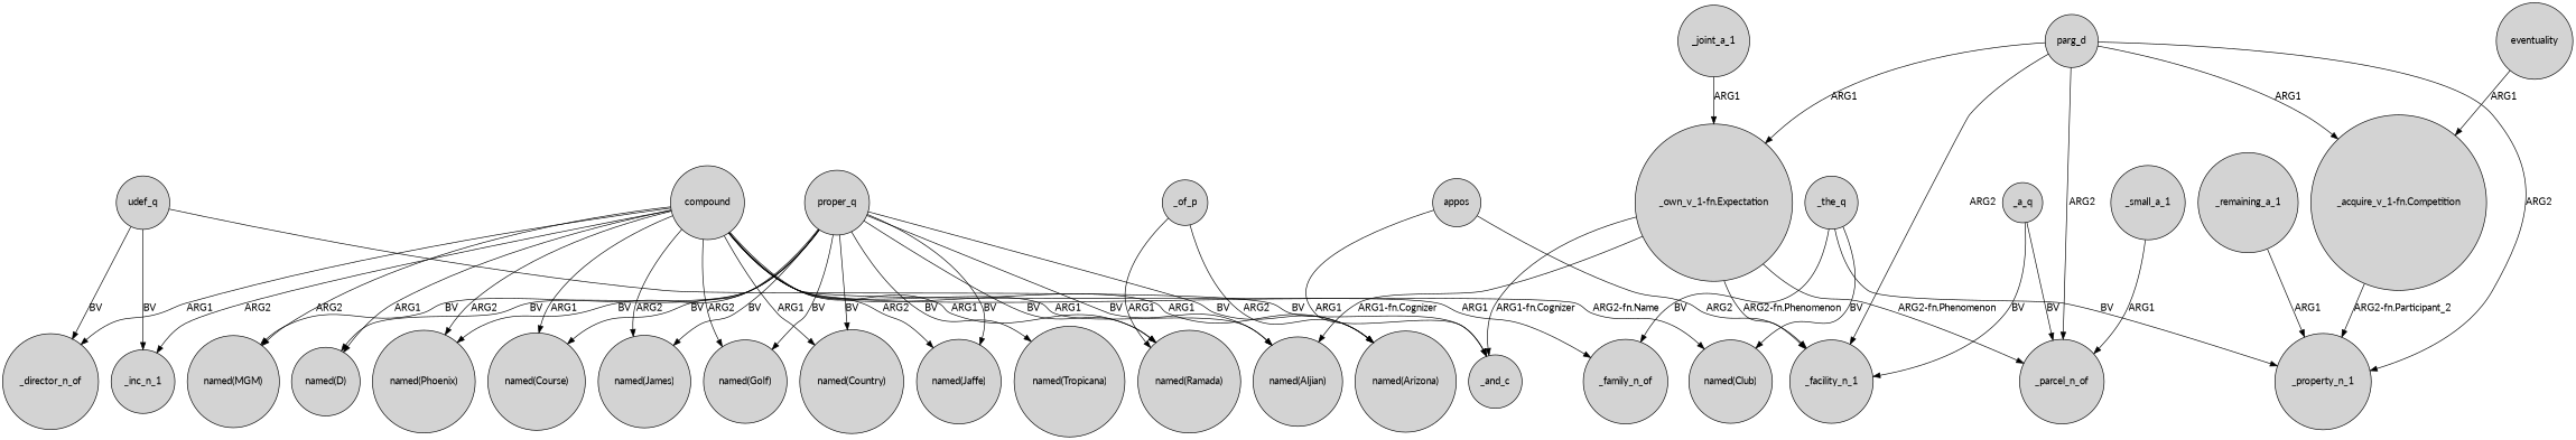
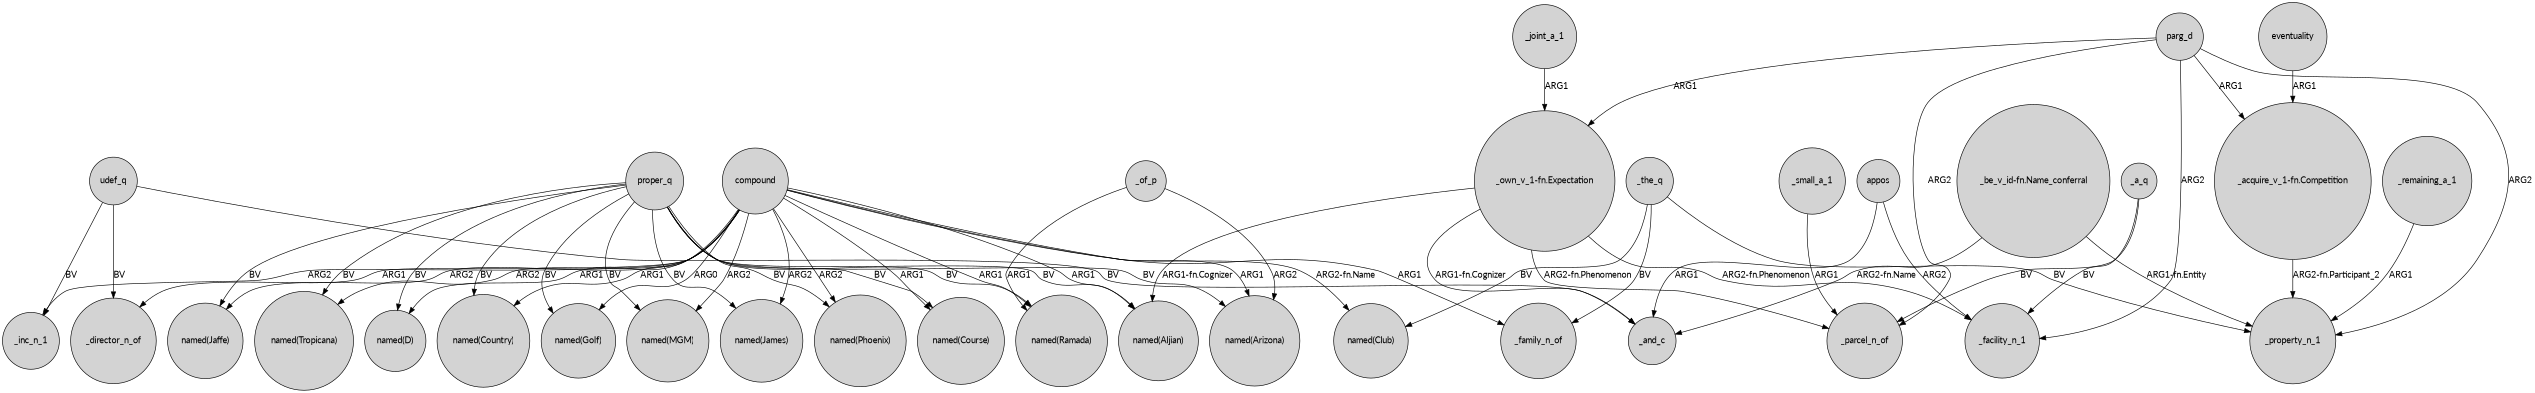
  digraph {
    fontname=Lato
    node [fontname=Lato shape=circle style=filled]
    edge [fontname=Lato]
    udef_q
    _director_n_of
    _and_c
    _inc_n_1
    _a_q
    _facility_n_1
    _parcel_n_of
    proper_q
    "named(Arizona)"
    "named(James)"
    "named(Jaffe)"
    "named(Course)"
    "named(Country)"
    "named(Aljian)"
    "named(Phoenix)"
    "named(MGM)"
    "named(D)"
    "named(Tropicana)"
    "named(Ramada)"
    "named(Golf)"
    "_own_v_1-fn.Expectation"
    _remaining_a_1
    _property_n_1
    compound
    _family_n_of
    "named(Club)"
    appos
    _the_q
    parg_d
    "_acquire_v_1-fn.Competition"
+   "_be_v_id-fn.Name_conferral"
    _of_p
    eventuality
    _joint_a_1
    _small_a_1
    udef_q -> _director_n_of [label=BV]
    udef_q -> _and_c [label=BV]
    udef_q -> _inc_n_1 [label=BV]
    _a_q -> _facility_n_1 [label=BV]
    _a_q -> _parcel_n_of [label=BV]
    proper_q -> "named(Arizona)" [label=BV]
    proper_q -> "named(James)" [label=BV]
    proper_q -> "named(Jaffe)" [label=BV]
    proper_q -> "named(Course)" [label=BV]
    proper_q -> "named(Country)" [label=BV]
    proper_q -> "named(Aljian)" [label=BV]
    proper_q -> "named(Phoenix)" [label=BV]
    proper_q -> "named(MGM)" [label=BV]
    proper_q -> "named(D)" [label=BV]
    proper_q -> "named(Tropicana)" [label=BV]
    proper_q -> "named(Ramada)" [label=BV]
    proper_q -> "named(Golf)" [label=BV]
    "_own_v_1-fn.Expectation" -> _and_c [label="ARG1-fn.Cognizer"]
    "_own_v_1-fn.Expectation" -> _facility_n_1 [label="ARG2-fn.Phenomenon"]
    "_own_v_1-fn.Expectation" -> _parcel_n_of [label="ARG2-fn.Phenomenon"]
    "_own_v_1-fn.Expectation" -> "named(Aljian)" [label="ARG1-fn.Cognizer"]
    _remaining_a_1 -> _property_n_1 [label=ARG1]
    compound -> _director_n_of [label=ARG1]
    compound -> _inc_n_1 [label=ARG2]
    compound -> "named(Arizona)" [label=ARG1]
    compound -> "named(James)" [label=ARG2]
    compound -> "named(Jaffe)" [label=ARG2]
    compound -> "named(Course)" [label=ARG1]
    compound -> "named(Country)" [label=ARG1]
    compound -> "named(Aljian)" [label=ARG1]
    compound -> "named(Phoenix)" [label=ARG2]
    compound -> "named(MGM)" [label=ARG2]
    compound -> "named(D)" [label=ARG1]
+   compound -> "named(Tropicana)" [label=ARG2]
    compound -> "named(Ramada)" [label=ARG1]
-   compound -> "named(Golf)" [label=ARG2]
+   compound -> "named(Golf)" [label=ARG0]
    compound -> _family_n_of [label=ARG1]
    compound -> "named(Club)" [label="ARG2-fn.Name"]
    appos -> _and_c [label=ARG1]
    appos -> _facility_n_1 [label=ARG2]
    _the_q -> _property_n_1 [label=BV]
    _the_q -> _family_n_of [label=BV]
    _the_q -> "named(Club)" [label=BV]
    parg_d -> _facility_n_1 [label=ARG2]
    parg_d -> _parcel_n_of [label=ARG2]
    parg_d -> "_own_v_1-fn.Expectation" [label=ARG1]
    parg_d -> _property_n_1 [label=ARG2]
    parg_d -> "_acquire_v_1-fn.Competition" [label=ARG1]
    "_acquire_v_1-fn.Competition" -> _property_n_1 [label="ARG2-fn.Participant_2"]
+   "_be_v_id-fn.Name_conferral" -> _and_c [label="ARG2-fn.Name"]
+   "_be_v_id-fn.Name_conferral" -> _property_n_1 [label="ARG1-fn.Entity"]
    _of_p -> "named(Arizona)" [label=ARG2]
    _of_p -> "named(Ramada)" [label=ARG1]
    eventuality -> "_acquire_v_1-fn.Competition" [label=ARG1]
    _joint_a_1 -> "_own_v_1-fn.Expectation" [label=ARG1]
    _small_a_1 -> _parcel_n_of [label=ARG1]
  }
